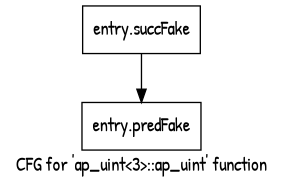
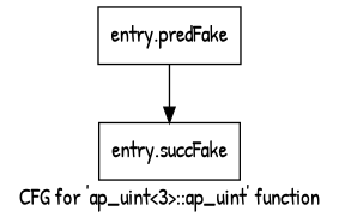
  digraph {
    label="CFG for 'ap_uint\<3\>::ap_uint' function"
    fontname="Patrick Hand"
    node [shape=record fontname="Patrick Hand"]
    n1 [label="{entry.predFake}"]
    n2 [filename="/home/omerfaruk/tools/Xilinx/Vitis_HLS/2023.2/include/ap_int.h" label="{entry.succFake}" linenumber=184]
-   n2 -> n1 [execusionnum=3 filename="/home/omerfaruk/tools/Xilinx/Vitis_HLS/2023.2/include/ap_int.h" fontname="Patrick Hand"]
+   n1 -> n2 [execusionnum=3 filename="/home/omerfaruk/tools/Xilinx/Vitis_HLS/2023.2/include/ap_int.h" fontname="Patrick Hand"]
  }
